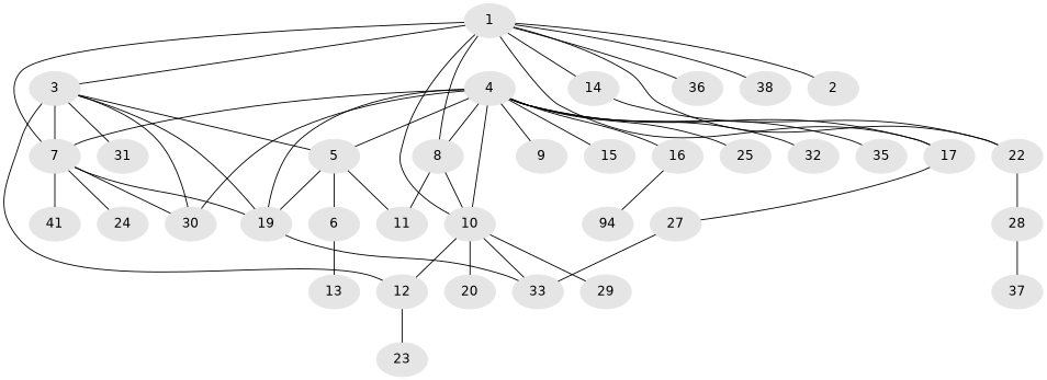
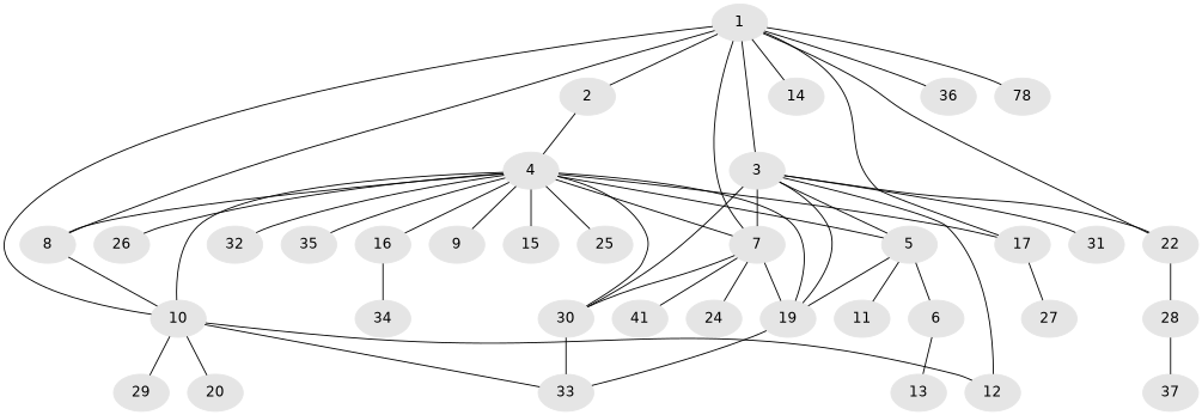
  graph {
    fontname="DejaVu Sans"
    node [color=gray90 fontname="DejaVu Sans" style=filled]
    edge [fontname="DejaVu Sans" weight=1.0]
    1
    2
    3
    7
    8
    10
    14
    17
    22
    36
-   38
+   38 [label=78]
    4
    5
    12
    19
    30
    31
    n18 [label=41]
    24
    11
    20
    29
    33
    27
    28
    9
    15
    16
    25
+   26
    32
    35
    6
-   23
-   34 [label=94]
+   34
    13
    37
    1 -- 2
    1 -- 3 [weight=2.0]
    1 -- 7 [weight=2.0]
    1 -- 8
    1 -- 10
    1 -- 14
    1 -- 17
    1 -- 22
    1 -- 36
    1 -- 38
+   2 -- 4
    3 -- 7 [weight=12.0]
    3 -- 5
    3 -- 12
    3 -- 19
    3 -- 30
    3 -- 31 [weight=2.0]
    7 -- 19
    7 -- 30
    7 -- n18
    7 -- 24
    8 -- 10
-   8 -- 11
    10 -- 12
    10 -- 20
    10 -- 29
    10 -- 33
-   14 -- 22
+   3 -- 22
    17 -- 27
    22 -- 28
    4 -- 7
    4 -- 8
    4 -- 10
    4 -- 17
    4 -- 5
    4 -- 19
    4 -- 30
    4 -- 9
    4 -- 15
    4 -- 16
    4 -- 25
+   4 -- 26
    4 -- 32
    4 -- 35
    5 -- 19
    5 -- 11
    5 -- 6
-   12 -- 23
    19 -- 33
-   27 -- 33 [weight=2.0]
+   30 -- 33 [weight=2.0]
    28 -- 37
    16 -- 34
    6 -- 13
  }
